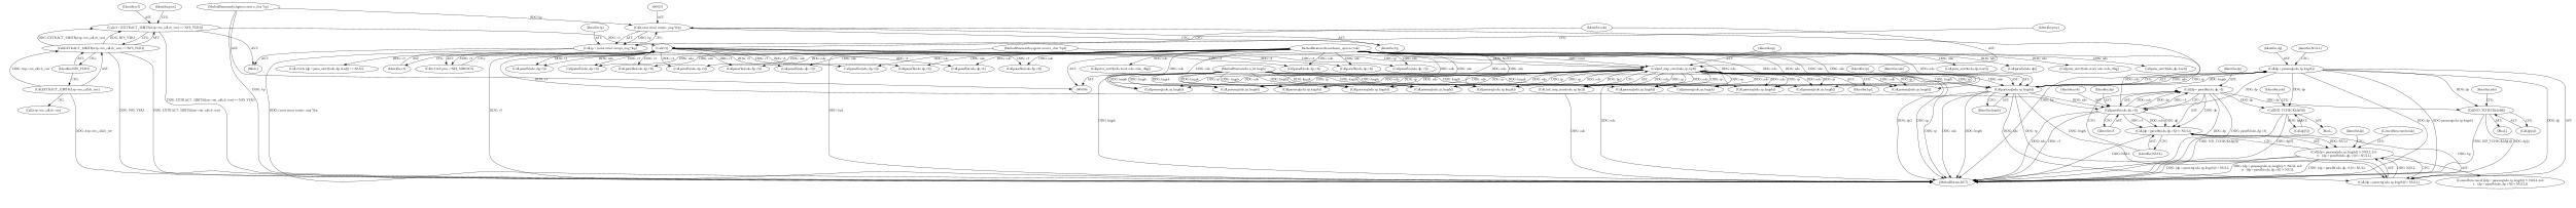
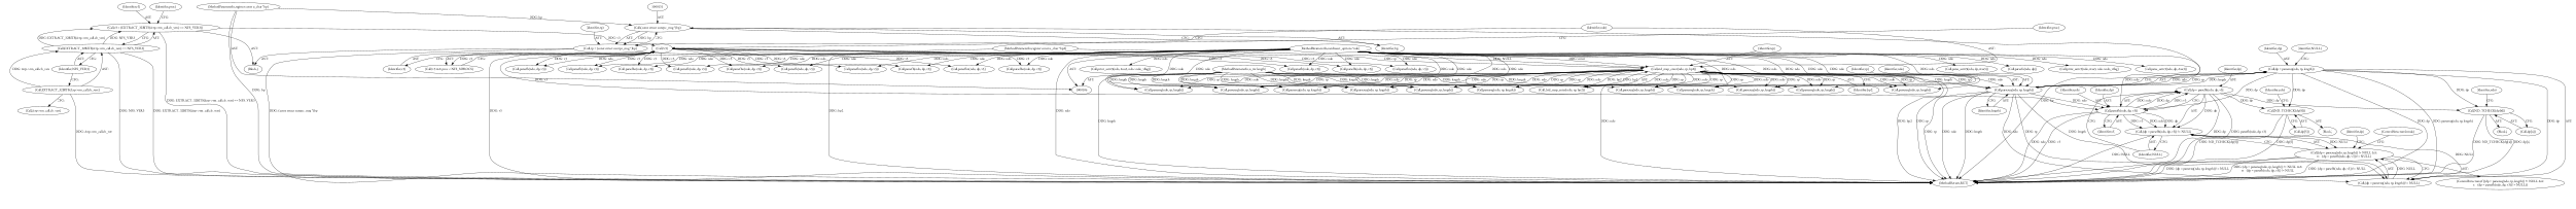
  digraph {
    fontname="EB Garamond"
    node [fontname="EB Garamond"]
    edge [fontname="EB Garamond"]
    n1 [label="(Call,dp = parsefh(ndo, dp, v3))"]
    n2 [label="(Call,parsefh(ndo, dp, v3))"]
    n3 [label="(Call,(dp = parsefh(ndo, dp, v3)) != NULL)"]
    n4 [label="(Call,ND_TCHECK(dp[4]))"]
    n5 [label="(Call,ND_TCHECK(dp[5]))"]
    n6 [label="(MethodReturn,RET)"]
    n7 [label="(Identifier,v3)"]
    n8 [label="(Call,(dp = parsereq(ndo, rp, length)) != NULL &&\n\t\t    (dp = parsefh(ndo, dp, v3)) != NULL)"]
    n9 [label="(Identifier,NULL)"]
    n10 [label="(Block,)"]
    n11 [label="(Call,dp[4])"]
    n12 [label="(Call,dp[5])"]
    n13 [label="(Block,)"]
    n14 [label="(Call,parsereq(ndo, rp, length))"]
    n15 [label="(Call,dp = parsereq(ndo, rp, length))"]
    n16 [label="(Identifier,length)"]
    n17 [label="(Call,(dp = parsereq(ndo, rp, length)) != NULL)"]
    n18 [label="(Call,xid_map_enter(ndo, rp, bp2))"]
    n19 [label="(Call,parsereq(ndo, rp, length))"]
    n20 [label="(Call,parsereq(ndo, rp, length))"]
    n21 [label="(Call,!xid_map_enter(ndo, rp, bp2))"]
    n22 [label="(Call,parsereq(ndo, rp, length))"]
    n23 [label="(Call,parsereq(ndo, rp, length))"]
    n24 [label="(Call,parsereq(ndo, rp, length))"]
    n25 [label="(Identifier,bp2)"]
    n26 [label="(Call,parsereq(ndo, rp, length))"]
    n27 [label="(Call,parsereq(ndo, rp, length))"]
    n28 [label="(Call,parsereq(ndo, rp, length))"]
    n29 [label="(Call,parsereq(ndo, rp, length))"]
    n30 [label="(Call,parsereq(ndo, rp, length))"]
    n31 [label="(Call,parsereq(ndo, rp, length))"]
    n32 [label="(MethodParameterIn,netdissect_options *ndo)"]
    n33 [label="(Call,parsefh(ndo, dp, v3))"]
    n34 [label="(Call,parsefhn(ndo, dp, v3))"]
    n35 [label="(Call,parsefh(ndo, dp, v3))"]
    n36 [label="(Call,parsefhn(ndo, dp, v3))"]
    n37 [label="(Call,parse_sattr3(ndo, dp, &sa3))"]
    n38 [label="(Call,parsefhn(ndo, dp, v3))"]
    n39 [label="(Call,parsefn(ndo, dp))"]
    n40 [label="(Call,parsefh(ndo, dp, v3))"]
    n41 [label="(Call,parsefh(ndo, dp, v3))"]
    n42 [label="(Call,parsefhn(ndo, dp, v3))"]
    n43 [label="(Call,parsefh(ndo, dp, v3))"]
    n44 [label="(Call,print_sattr3(ndo, &sa3, ndo->ndo_vflag))"]
    n45 [label="(Call,parse_sattr3(ndo, dp, &sa3))"]
    n46 [label="(Call,parsefh(ndo, dp, v3))"]
    n47 [label="(Call,print_sattr3(ndo, &sa3, ndo->ndo_vflag))"]
    n48 [label="(Call,parsefhn(ndo, dp, v3))"]
    n49 [label="(Call,parsefhn(ndo, dp, v3))"]
    n50 [label="(Call,parsefh(ndo, dp, v3))"]
    1000106
    n52 [label="(Call,rp = (const struct sunrpc_msg *)bp)"]
    n53 [label="(Call,(const struct sunrpc_msg *)bp)"]
    n54 [label="(Block,)"]
    n55 [label="(Identifier,bp)"]
    n56 [label="(MethodParameterIn,register const u_char *bp)"]
    n57 [label="(MethodParameterIn,register const u_char *bp2)"]
    n58 [label="(MethodParameterIn,u_int length)"]
    n59 [label="(Call,!v3)"]
    n60 [label="(Call,!v3 && proc < NFS_NPROCS)"]
-   n61 [label="(Call,v3 && (dp = parse_sattr3(ndo, dp, &sa3)) == NULL)"]
    n62 [label="(Identifier,v3)"]
    n63 [label="(Call,v3 = (EXTRACT_32BITS(&rp->rm_call.cb_vers) == NFS_VER3))"]
    n64 [label="(Call,EXTRACT_32BITS(&rp->rm_call.cb_vers) == NFS_VER3)"]
    n65 [label="(Identifier,NFS_VER3)"]
    n66 [label="(Call,EXTRACT_32BITS(&rp->rm_call.cb_vers))"]
    n67 [label="(Call,&rp->rm_call.cb_vers)"]
    n68 [label="(ControlStructure,if ((dp = parsereq(ndo, rp, length)) != NULL &&\n\t\t    (dp = parsefh(ndo, dp, v3)) != NULL))"]
    n69 [label="(Identifier,ndo)"]
    n70 [label="(Identifier,ndo)"]
    n71 [label="(Identifier,dp)"]
    n72 [label="(Identifier,proc)"]
    n73 [label="(Identifier,rp)"]
    n74 [label="(Identifier,rp)"]
    n75 [label="(Identifier,dp)"]
    n76 [label="(Identifier,NULL)"]
    n77 [label="(Identifier,v3)"]
    n78 [label="(ControlStructure,break;)"]
    n79 [label="(Identifier,rp)"]
    n80 [label="(Identifier,ndo)"]
    n81 [label="(Identifier,proc)"]
    n82 [label="(Identifier,dp)"]
    n83 [label="(Identifier,ndo)"]
    n84 [label="(Identifier,dp)"]
    n85 [label="(Identifier,ndo)"]
    1000131
    n1 -> n2 [label="CFG: "]
    n1 -> n3 [label="AST: "]
    n1 -> n3 [label="DDG: dp"]
    n1 -> n4 [label="DDG: dp"]
    n1 -> n5 [label="DDG: dp"]
    n1 -> n6 [label="DDG: dp"]
    n1 -> n6 [label="DDG: parsefh(ndo, dp, v3)"]
    n2 -> n1 [label="AST: "]
    n2 -> n1 [label="DDG: ndo"]
    n2 -> n1 [label="DDG: dp"]
    n2 -> n1 [label="DDG: v3"]
    n2 -> n3 [label="DDG: ndo"]
    n2 -> n3 [label="DDG: dp"]
    n2 -> n3 [label="DDG: v3"]
    n2 -> n6 [label="DDG: ndo"]
    n2 -> n6 [label="DDG: v3"]
    n2 -> n7 [label="CFG: "]
    n3 -> n6 [label="DDG: NULL"]
    n3 -> n8 [label="AST: "]
    n3 -> n8 [label="DDG: NULL"]
    n3 -> n9 [label="CFG: "]
    n4 -> n6 [label="DDG: dp[4]"]
    n4 -> n6 [label="DDG: ND_TCHECK(dp[4])"]
    n4 -> n10 [label="AST: "]
    n4 -> n11 [label="CFG: "]
    n5 -> n6 [label="DDG: ND_TCHECK(dp[5])"]
    n5 -> n6 [label="DDG: dp[5]"]
-   n5 -> n12 [label="DDG: bp2"]
+   n5 -> n12 [label="CFG: "]
    n5 -> n13 [label="AST: "]
    n7 -> n2 [label="AST: "]
    n8 -> n3 [label="CFG: "]
    n8 -> n6 [label="DDG: (dp = parsefh(ndo, dp, v3)) != NULL"]
    n8 -> n6 [label="DDG: (dp = parsereq(ndo, rp, length)) != NULL"]
    n8 -> n6 [label="DDG: (dp = parsereq(ndo, rp, length)) != NULL &&\n\t\t    (dp = parsefh(ndo, dp, v3)) != NULL"]
    n8 -> n17 [label="CFG: "]
    n8 -> n68 [label="AST: "]
    n9 -> n1 [label="CFG: "]
    n9 -> n3 [label="AST: "]
    n11 -> n4 [label="AST: "]
    n12 -> n5 [label="AST: "]
    n14 -> n2 [label="DDG: ndo"]
    n14 -> n6 [label="DDG: rp"]
    n14 -> n6 [label="DDG: ndo"]
    n14 -> n6 [label="DDG: length"]
    n14 -> n15 [label="AST: "]
    n14 -> n15 [label="DDG: ndo"]
    n14 -> n15 [label="DDG: rp"]
    n14 -> n15 [label="DDG: length"]
    n14 -> n16 [label="CFG: "]
    n14 -> n17 [label="DDG: ndo"]
    n14 -> n17 [label="DDG: rp"]
    n14 -> n17 [label="DDG: length"]
    n15 -> n2 [label="DDG: dp"]
    n15 -> n4 [label="DDG: dp"]
    n15 -> n5 [label="DDG: dp"]
    n15 -> n6 [label="DDG: dp"]
    n15 -> n6 [label="DDG: parsereq(ndo, rp, length)"]
    n15 -> n14 [label="CFG: "]
    n15 -> n17 [label="AST: "]
    n15 -> n17 [label="DDG: dp"]
    n16 -> n14 [label="AST: "]
-   n17 -> n3 [label="DDG: bp"]
+   n17 -> n3 [label="DDG: NULL"]
    n17 -> n8 [label="AST: "]
    n17 -> n8 [label="DDG: NULL"]
    n18 -> n6 [label="DDG: ndo"]
    n18 -> n6 [label="DDG: bp2"]
    n18 -> n6 [label="DDG: rp"]
    n18 -> n14 [label="DDG: ndo"]
    n18 -> n14 [label="DDG: rp"]
    n18 -> n19 [label="DDG: ndo"]
    n18 -> n19 [label="DDG: rp"]
    n18 -> n20 [label="DDG: ndo"]
    n18 -> n20 [label="DDG: rp"]
    n18 -> n21 [label="AST: "]
    n18 -> n21 [label="DDG: ndo"]
    n18 -> n21 [label="DDG: rp"]
    n18 -> n21 [label="DDG: bp2"]
    n18 -> n22 [label="DDG: ndo"]
    n18 -> n22 [label="DDG: rp"]
    n18 -> n23 [label="DDG: ndo"]
    n18 -> n23 [label="DDG: rp"]
    n18 -> n24 [label="DDG: ndo"]
    n18 -> n24 [label="DDG: rp"]
    n18 -> n25 [label="CFG: "]
    n18 -> n26 [label="DDG: ndo"]
    n18 -> n26 [label="DDG: rp"]
    n18 -> n27 [label="DDG: ndo"]
    n18 -> n27 [label="DDG: rp"]
    n18 -> n28 [label="DDG: ndo"]
    n18 -> n28 [label="DDG: rp"]
    n18 -> n29 [label="DDG: ndo"]
    n18 -> n29 [label="DDG: rp"]
    n18 -> n30 [label="DDG: ndo"]
    n18 -> n30 [label="DDG: rp"]
    n18 -> n31 [label="DDG: ndo"]
    n18 -> n31 [label="DDG: rp"]
-   n21 -> n18 [label="CFG: "]
+   n21 -> n18 [label="DDG: bp2"]
    n25 -> n18 [label="AST: "]
    n32 -> n2 [label="DDG: ndo"]
-   n21 -> n6 [label="DDG: ndo"]
+   n32 -> n6 [label="DDG: ndo"]
    n32 -> n14 [label="DDG: ndo"]
    n32 -> n18 [label="DDG: const"]
    n32 -> n19 [label="DDG: ndo"]
    n32 -> n20 [label="DDG: ndo"]
    n32 -> n22 [label="DDG: ndo"]
    n32 -> n23 [label="DDG: ndo"]
    n32 -> n24 [label="DDG: ndo"]
    n32 -> n26 [label="DDG: ndo"]
    n32 -> n27 [label="DDG: ndo"]
    n32 -> n28 [label="DDG: ndo"]
    n32 -> n29 [label="DDG: ndo"]
    n32 -> n30 [label="DDG: ndo"]
    n32 -> n31 [label="DDG: ndo"]
    n32 -> n33 [label="DDG: ndo"]
    n32 -> n34 [label="DDG: ndo"]
    n32 -> n35 [label="DDG: ndo"]
    n32 -> n36 [label="DDG: ndo"]
    n32 -> n37 [label="DDG: ndo"]
    n32 -> n38 [label="DDG: ndo"]
    n32 -> n39 [label="DDG: ndo"]
    n32 -> n40 [label="DDG: ndo"]
    n32 -> n41 [label="DDG: ndo"]
    n32 -> n42 [label="DDG: ndo"]
    n32 -> n43 [label="DDG: ndo"]
    n32 -> n44 [label="DDG: ndo"]
    n32 -> n45 [label="DDG: ndo"]
    n32 -> n46 [label="DDG: ndo"]
    n32 -> n47 [label="DDG: ndo"]
    n32 -> n48 [label="DDG: ndo"]
    n32 -> n49 [label="DDG: ndo"]
    n32 -> n50 [label="DDG: ndo"]
    n32 -> 1000106 [label="AST: "]
    n52 -> n6 [label="DDG: (const struct sunrpc_msg *)bp"]
    n52 -> n18 [label="DDG: rp"]
    n52 -> n53 [label="CFG: "]
    n52 -> n54 [label="AST: "]
    n53 -> n6 [label="DDG: bp"]
    n53 -> n52 [label="AST: "]
    n53 -> n52 [label="DDG: bp"]
    n53 -> n55 [label="CFG: "]
    n55 -> n53 [label="AST: "]
    n56 -> n6 [label="DDG: bp"]
    n56 -> 1000106 [label="AST: "]
    n56 -> n53 [label="DDG: bp"]
    n57 -> n6 [label="DDG: bp2"]
    n57 -> n18 [label="DDG: NULL"]
    n58 -> n6 [label="DDG: length"]
    n58 -> n14 [label="DDG: length"]
    n58 -> n19 [label="DDG: length"]
    n58 -> n20 [label="DDG: length"]
    n58 -> n22 [label="DDG: length"]
    n58 -> n23 [label="DDG: length"]
    n58 -> n24 [label="DDG: length"]
    n58 -> n26 [label="DDG: length"]
    n58 -> n27 [label="DDG: length"]
    n58 -> n28 [label="DDG: length"]
    n58 -> n29 [label="DDG: length"]
    n58 -> n30 [label="DDG: length"]
    n58 -> n31 [label="DDG: length"]
    n58 -> 1000106 [label="AST: "]
    n59 -> n2 [label="DDG: v3"]
    n59 -> n6 [label="DDG: v3"]
    n59 -> n33 [label="DDG: v3"]
    n59 -> n34 [label="DDG: v3"]
    n59 -> n35 [label="DDG: v3"]
    n59 -> n36 [label="DDG: v3"]
    n59 -> n38 [label="DDG: v3"]
    n59 -> n40 [label="DDG: v3"]
    n59 -> n41 [label="DDG: v3"]
    n59 -> n42 [label="DDG: v3"]
    n59 -> n43 [label="DDG: v3"]
    n59 -> n46 [label="DDG: v3"]
    n59 -> n48 [label="DDG: v3"]
    n59 -> n49 [label="DDG: v3"]
    n59 -> n50 [label="DDG: v3"]
    n59 -> n60 [label="AST: "]
    n59 -> n60 [label="DDG: v3"]
-   n59 -> n61 [label="DDG: v3"]
    n59 -> n62 [label="CFG: "]
    n60 -> n59 [label="CFG: "]
    n62 -> n59 [label="AST: "]
    n63 -> n6 [label="DDG: EXTRACT_32BITS(&rp->rm_call.cb_vers) == NFS_VER3"]
    n63 -> n54 [label="AST: "]
    n63 -> n59 [label="DDG: v3"]
    n63 -> n64 [label="CFG: "]
    n64 -> n6 [label="DDG: EXTRACT_32BITS(&rp->rm_call.cb_vers)"]
    n64 -> n6 [label="DDG: NFS_VER3"]
    n64 -> n63 [label="AST: "]
    n64 -> n63 [label="DDG: EXTRACT_32BITS(&rp->rm_call.cb_vers)"]
    n64 -> n63 [label="DDG: NFS_VER3"]
    n64 -> n65 [label="CFG: "]
    n65 -> n64 [label="AST: "]
    n65 -> n66 [label="CFG: "]
    n66 -> n6 [label="DDG: &rp->rm_call.cb_vers"]
    n66 -> n64 [label="AST: "]
    n66 -> n64 [label="DDG: &rp->rm_call.cb_vers"]
    n66 -> n67 [label="CFG: "]
    n69 -> n5 [label="CFG: "]
    n70 -> n2 [label="AST: "]
    n71 -> n1 [label="AST: "]
    n72 -> n63 [label="CFG: "]
    n73 -> n18 [label="AST: "]
    n74 -> n52 [label="AST: "]
    n75 -> n15 [label="AST: "]
    n76 -> n15 [label="CFG: "]
    n77 -> n63 [label="AST: "]
    n78 -> n8 [label="CFG: "]
    n79 -> n14 [label="AST: "]
    n80 -> n14 [label="AST: "]
    n81 -> n59 [label="CFG: "]
    n82 -> n2 [label="AST: "]
    n83 -> n18 [label="AST: "]
    n83 -> n52 [label="CFG: "]
    n84 -> n8 [label="CFG: "]
    n85 -> n4 [label="CFG: "]
    1000131 -> n53 [label="AST: "]
  }
